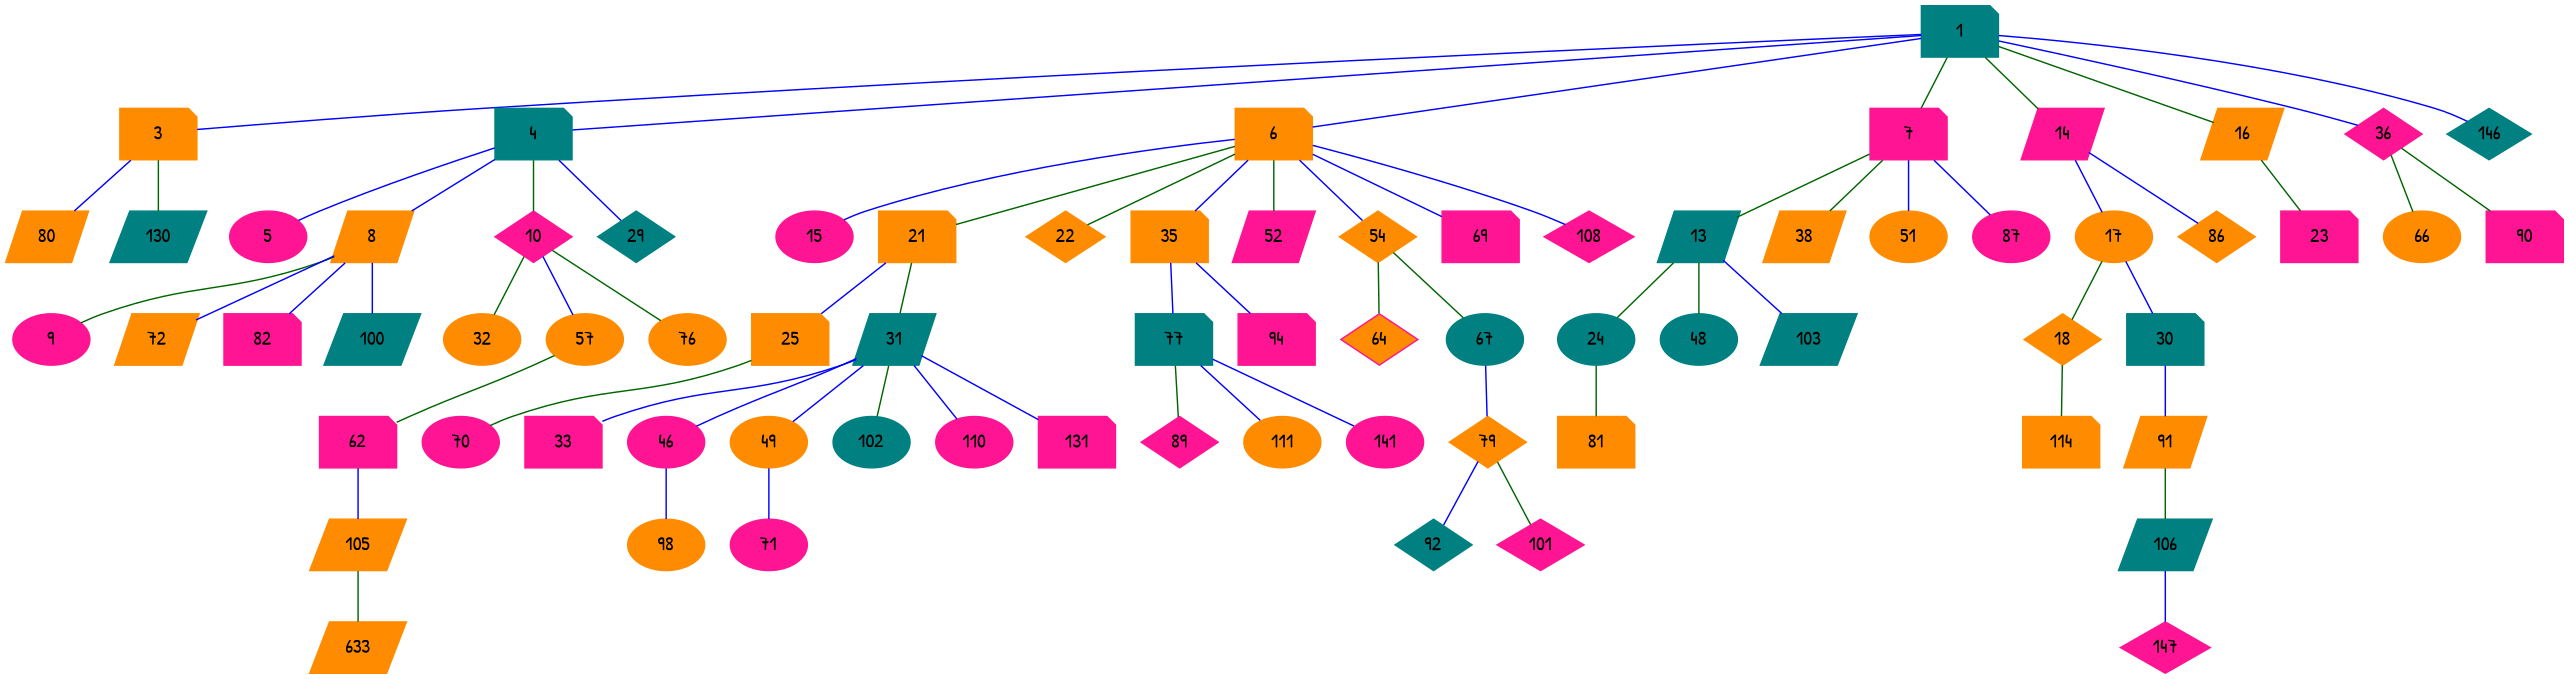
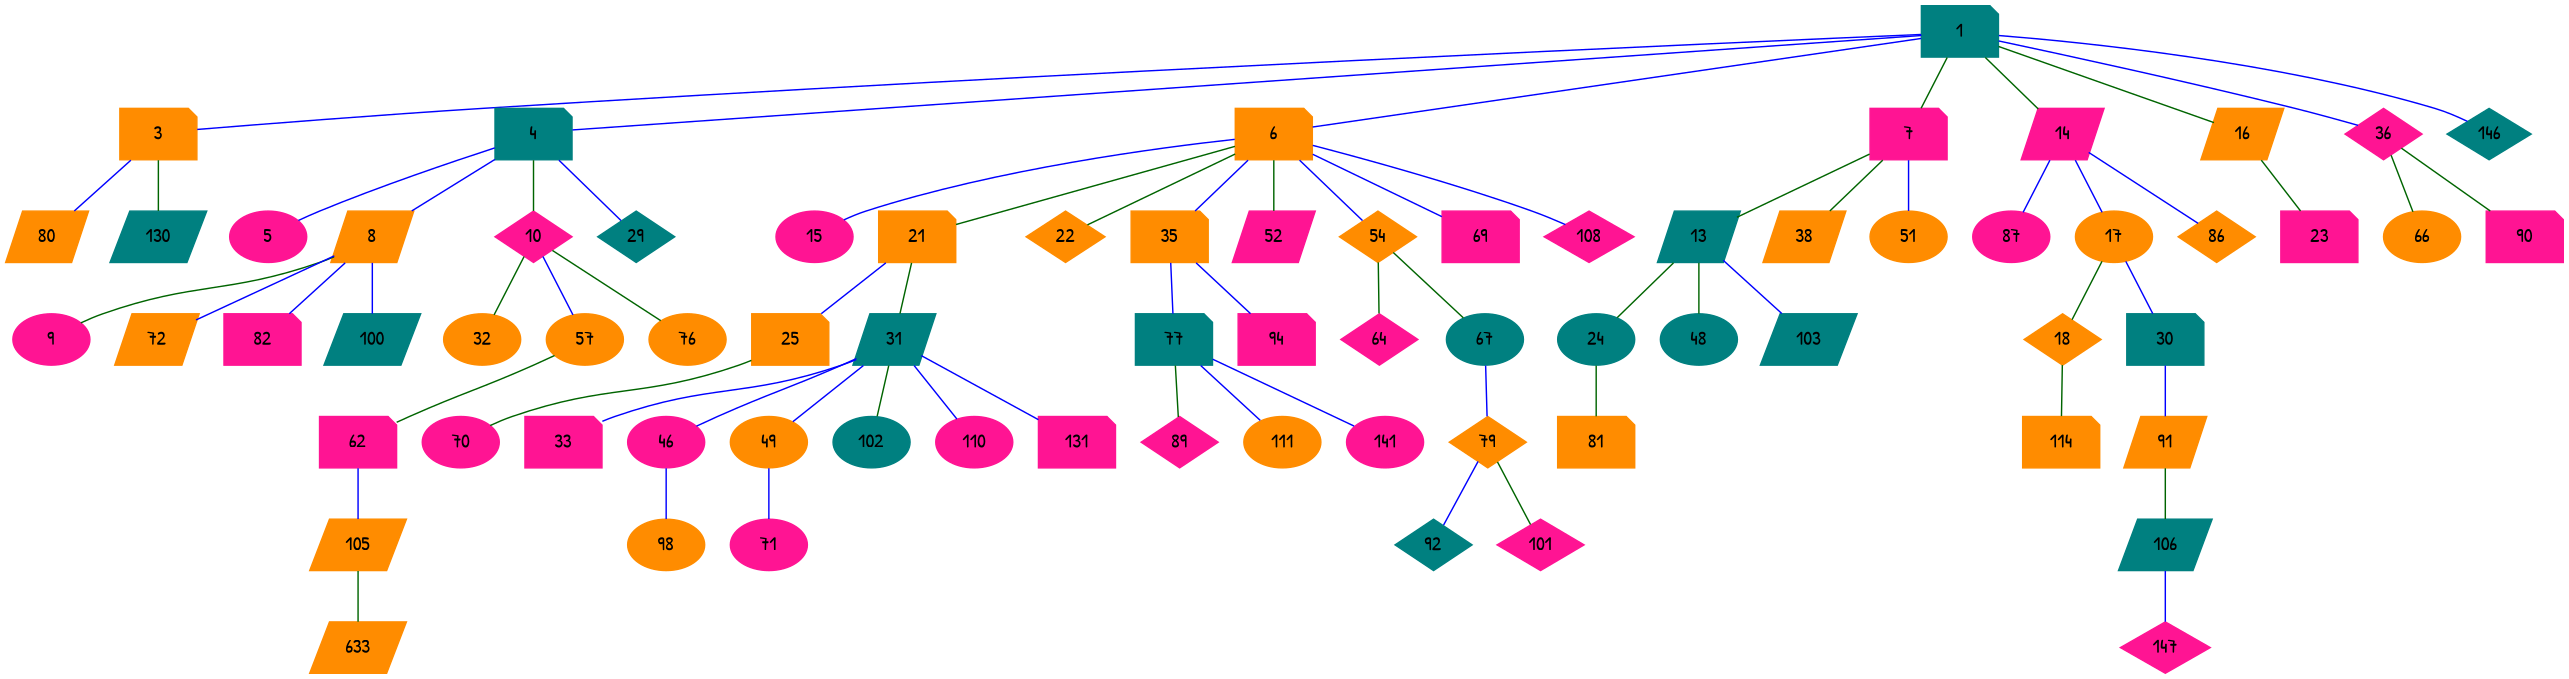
  graph {
    fontname="Patrick Hand"
    node [color=darkorange fontname="Patrick Hand" shape=ellipse style=filled]
    edge [color=blue fontname="Patrick Hand"]
    1 [color=teal shape=note super="+2+34"]
    3 [shape=note]
    4 [color=teal shape=note]
    6 [shape=note super="+28+109+12"]
    7 [color=deeppink shape=note super="+27"]
    14 [color=deeppink shape=parallelogram super="+78+19"]
    16 [shape=parallelogram super="+63"]
    36 [color=deeppink shape=diamond]
    146 [color=teal shape=diamond]
    80 [shape=parallelogram super="+84"]
    130 [color=teal shape=parallelogram]
    5 [color=deeppink super="+56+139+96"]
    8 [shape=parallelogram super="+50+140"]
    10 [color=deeppink shape=diamond super="+11+45+20"]
    29 [color=teal shape=diamond]
    15 [color=deeppink super="+104"]
    21 [shape=note]
    22 [shape=diamond super="+61+142+39"]
    35 [shape=note]
    52 [color=deeppink shape=parallelogram super="+58"]
    54 [shape=diamond]
    69 [color=deeppink shape=note super="+83"]
    108 [color=deeppink shape=diamond super="+116"]
    13 [color=teal shape=parallelogram super="+40"]
    38 [shape=parallelogram super="+128"]
    51 [super="+53+118+136"]
    87 [color=deeppink]
    17
    86 [shape=diamond super="+117"]
    23 [color=deeppink shape=note super="+112+123+41+47"]
    66
    90 [color=deeppink shape=note]
    9 [color=deeppink]
    72 [shape=parallelogram]
    82 [color=deeppink shape=note super="+88"]
    100 [color=teal shape=parallelogram]
    32 [super="+42+125+143"]
    57
    76
    25 [shape=note]
    31 [color=teal shape=parallelogram super="+37"]
    77 [color=teal shape=note super="+85"]
    94 [color=deeppink shape=note]
-   64 [color=deeppink shape=diamond fillcolor=darkorange]
+   64 [color=deeppink shape=diamond]
    67 [color=teal]
    24 [color=teal super="+122"]
    48 [color=teal]
    103 [color=teal shape=parallelogram]
    62 [color=deeppink shape=note super="+99+74"]
    81 [shape=note]
    18 [shape=diamond]
    30 [color=teal shape=note super="+75"]
    114 [shape=note]
    91 [shape=parallelogram]
    70 [color=deeppink super="+137"]
    33 [color=deeppink shape=note super="+115+95"]
    46 [color=deeppink super="+132"]
    49
    102 [color=teal]
    110 [color=deeppink]
    131 [color=deeppink shape=note]
    106 [color=teal shape=parallelogram]
    98
    71 [color=deeppink]
    89 [color=deeppink shape=diamond]
    111
    141 [color=deeppink]
    79 [shape=diamond]
    105 [shape=parallelogram]
    n70 [label=633 shape=parallelogram]
    92 [color=teal shape=diamond]
    101 [color=deeppink shape=diamond super="+107"]
    147 [color=deeppink shape=diamond]
    1 -- 3
    1 -- 4
    1 -- 6
    1 -- 7 [color=darkgreen]
    1 -- 14 [color=darkgreen]
    1 -- 16 [color=darkgreen]
    1 -- 36
    1 -- 146
    3 -- 80
    3 -- 130 [color=darkgreen]
    4 -- 5
    4 -- 8
    4 -- 10 [color=darkgreen]
    4 -- 29
    6 -- 15
    6 -- 21 [color=darkgreen]
    6 -- 22 [color=darkgreen]
    6 -- 35
    6 -- 52 [color=darkgreen]
    6 -- 54
    6 -- 69
    6 -- 108
    7 -- 13 [color=darkgreen]
    7 -- 38 [color=darkgreen]
    7 -- 51
-   7 -- 87
+   14 -- 87
    14 -- 17
    14 -- 86
    16 -- 23 [color=darkgreen]
    36 -- 66 [color=darkgreen]
    36 -- 90 [color=darkgreen]
    8 -- 9 [color=darkgreen]
    8 -- 72
    8 -- 82
    8 -- 100
    10 -- 32 [color=darkgreen]
    10 -- 57
    10 -- 76 [color=darkgreen]
    21 -- 25
    21 -- 31 [color=darkgreen]
    35 -- 77
    35 -- 94
    54 -- 64 [color=darkgreen]
    54 -- 67 [color=darkgreen]
    13 -- 24 [color=darkgreen]
    13 -- 48 [color=darkgreen]
    13 -- 103
    17 -- 18 [color=darkgreen]
    17 -- 30
    57 -- 62 [color=darkgreen]
    25 -- 70 [color=darkgreen]
    31 -- 33
    31 -- 46
    31 -- 49
    31 -- 102 [color=darkgreen]
    31 -- 110
    31 -- 131
    77 -- 89 [color=darkgreen]
    77 -- 111
    77 -- 141
    67 -- 79
    24 -- 81 [color=darkgreen]
    62 -- 105
    18 -- 114 [color=darkgreen]
    30 -- 91
    91 -- 106 [color=darkgreen]
    46 -- 98
    49 -- 71
    106 -- 147
    79 -- 92
    79 -- 101 [color=darkgreen]
    105 -- n70 [color=darkgreen]
  }
